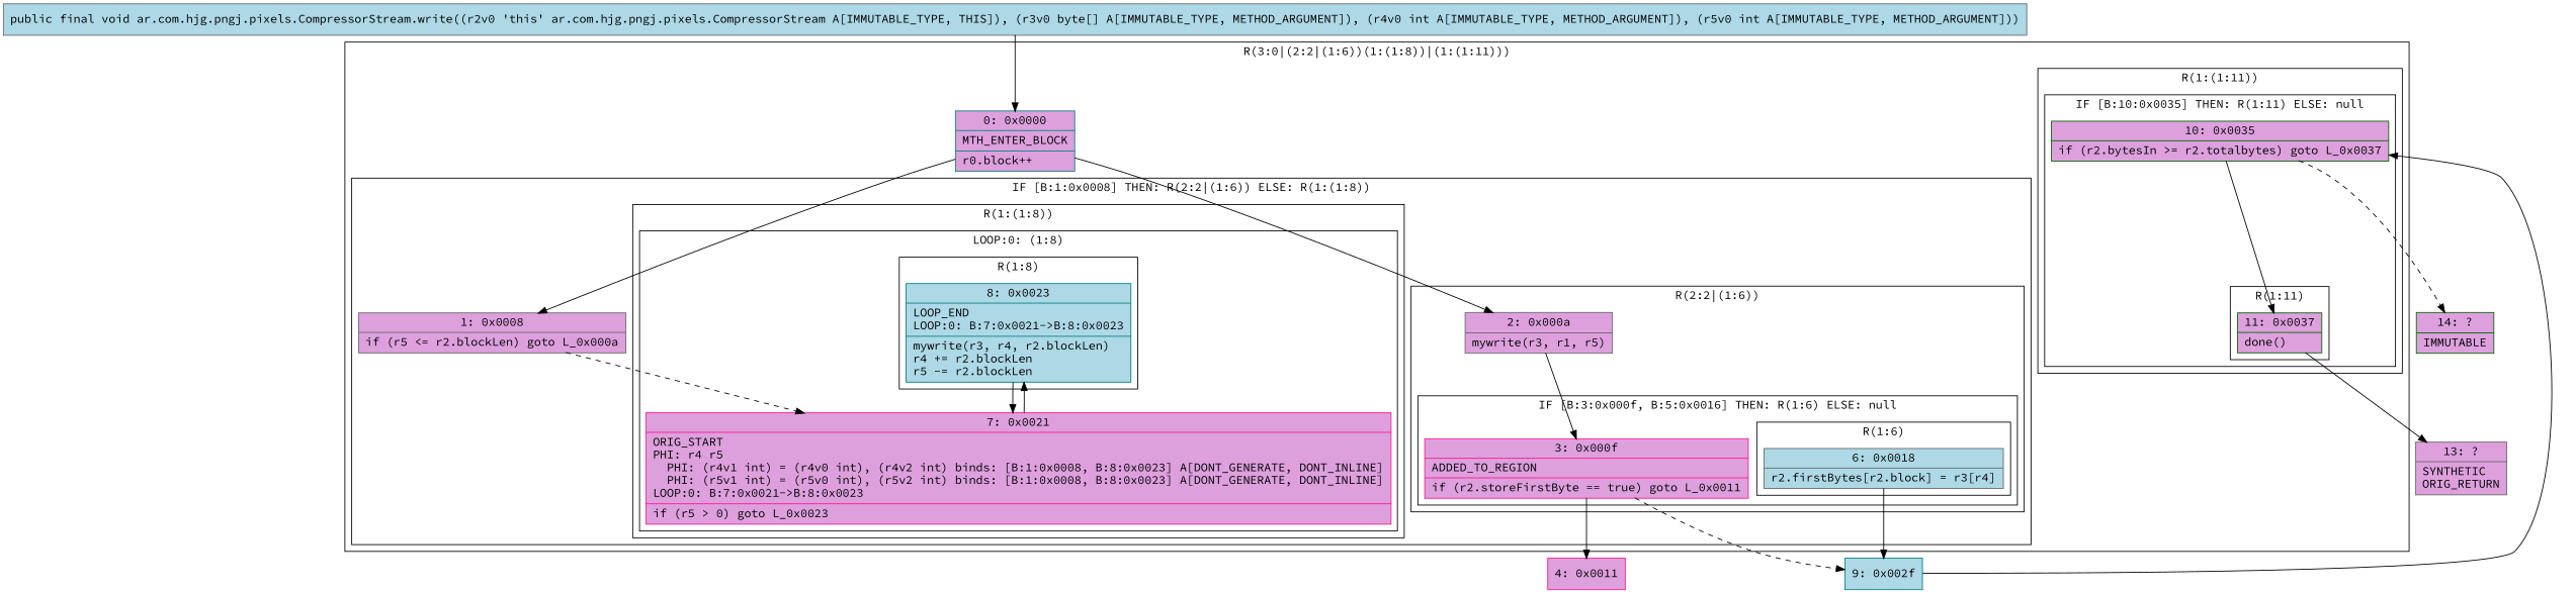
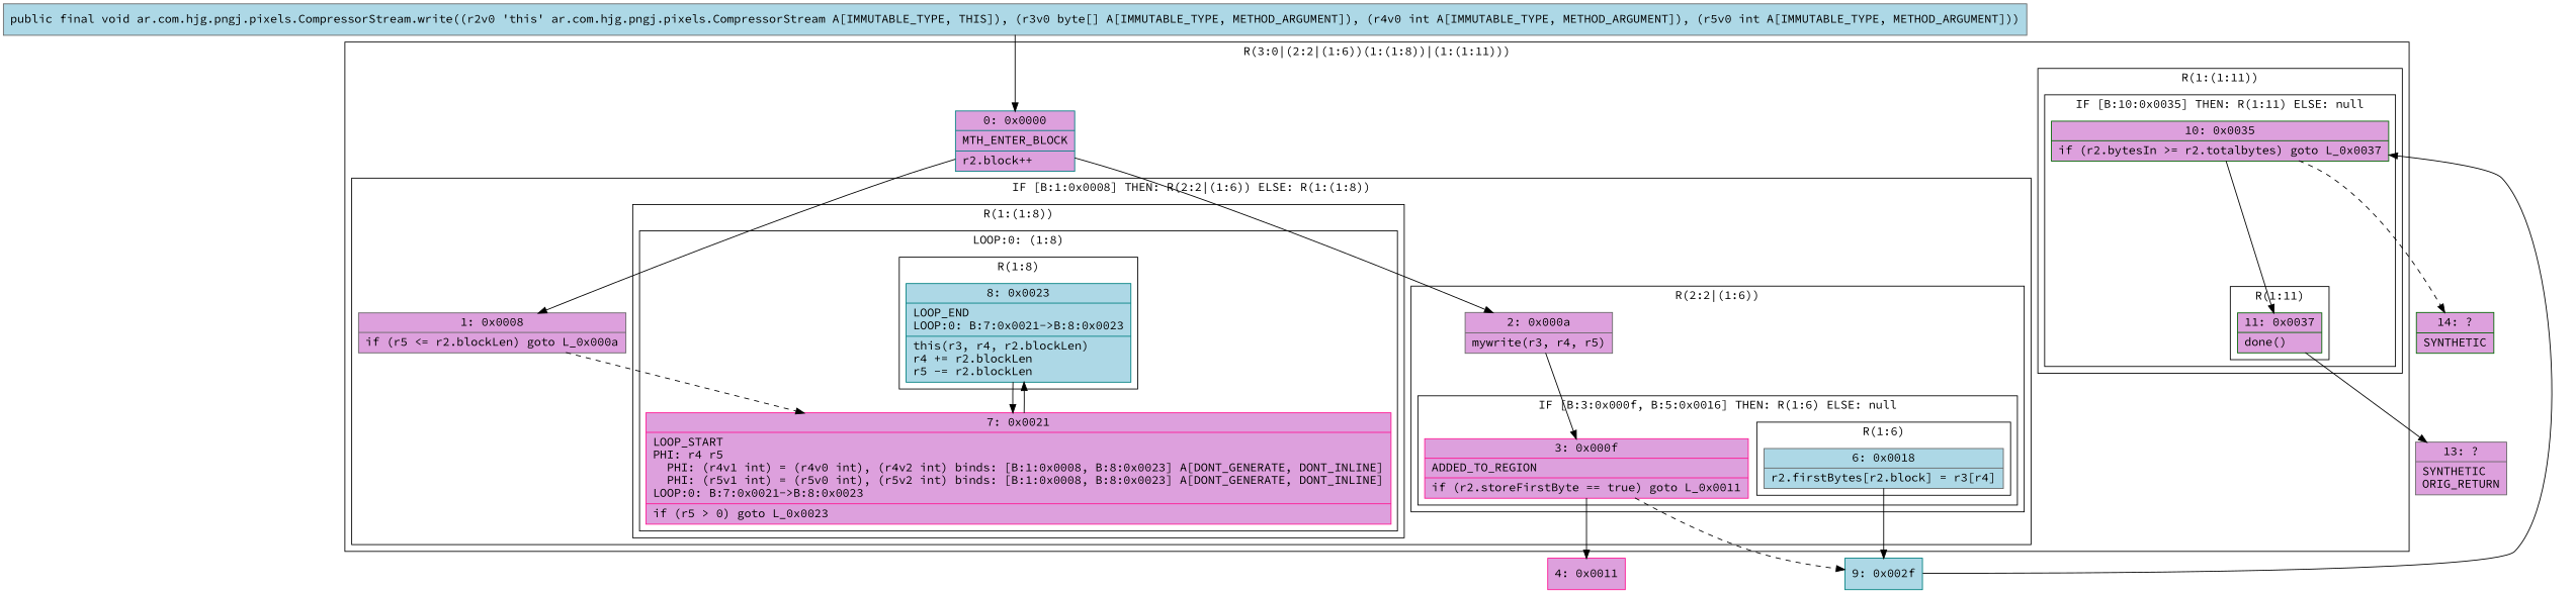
  digraph {
    fontname="Source Code Pro"
    node [color=gray40 fillcolor=plum fontname="Source Code Pro" shape=record style=filled]
    edge [fontname="Source Code Pro"]
    n1 [fillcolor=lightblue label="{6\:\ 0x0018|r2.firstBytes[r2.block] = r3[r4]\l}"]
    n2 [color=deeppink label="{3\:\ 0x000f|ADDED_TO_REGION\l|if (r2.storeFirstByte == true) goto L_0x0011\l}"]
-   n3 [label="{2\:\ 0x000a|mywrite(r3, r1, r5)\l}"]
-   n4 [color=teal fillcolor=lightblue label="{8\:\ 0x0023|LOOP_END\lLOOP:0: B:7:0x0021\-\>B:8:0x0023\l|mywrite(r3, r4, r2.blockLen)\lr4 += r2.blockLen\lr5 \-= r2.blockLen\l}"]
-   n5 [color=deeppink label="{7\:\ 0x0021|ORIG_START\lPHI: r4 r5 \l  PHI: (r4v1 int) = (r4v0 int), (r4v2 int) binds: [B:1:0x0008, B:8:0x0023] A[DONT_GENERATE, DONT_INLINE]\l  PHI: (r5v1 int) = (r5v0 int), (r5v2 int) binds: [B:1:0x0008, B:8:0x0023] A[DONT_GENERATE, DONT_INLINE]\lLOOP:0: B:7:0x0021\-\>B:8:0x0023\l|if (r5 \> 0) goto L_0x0023\l}"]
+   n3 [label="{2\:\ 0x000a|mywrite(r3, r4, r5)\l}"]
+   n4 [color=teal fillcolor=lightblue label="{8\:\ 0x0023|LOOP_END\lLOOP:0: B:7:0x0021\-\>B:8:0x0023\l|this(r3, r4, r2.blockLen)\lr4 += r2.blockLen\lr5 \-= r2.blockLen\l}"]
+   n5 [color=deeppink label="{7\:\ 0x0021|LOOP_START\lPHI: r4 r5 \l  PHI: (r4v1 int) = (r4v0 int), (r4v2 int) binds: [B:1:0x0008, B:8:0x0023] A[DONT_GENERATE, DONT_INLINE]\l  PHI: (r5v1 int) = (r5v0 int), (r5v2 int) binds: [B:1:0x0008, B:8:0x0023] A[DONT_GENERATE, DONT_INLINE]\lLOOP:0: B:7:0x0021\-\>B:8:0x0023\l|if (r5 \> 0) goto L_0x0023\l}"]
    n6 [label="{1\:\ 0x0008|if (r5 \<= r2.blockLen) goto L_0x000a\l}"]
    n7 [color=darkgreen label="{11\:\ 0x0037|done()\l}"]
    n8 [color=darkgreen label="{10\:\ 0x0035|if (r2.bytesIn \>= r2.totalbytes) goto L_0x0037\l}"]
-   n9 [color=teal label="{0\:\ 0x0000|MTH_ENTER_BLOCK\l|r0.block++\l}"]
+   n9 [color=teal label="{0\:\ 0x0000|MTH_ENTER_BLOCK\l|r2.block++\l}"]
    n10 [color=teal fillcolor=lightblue label="{9\:\ 0x002f}"]
    n11 [color=deeppink label="{4\:\ 0x0011}"]
    n12 [label="{13\:\ ?|SYNTHETIC\lORIG_RETURN\l}"]
-   n13 [color=darkgreen label="{14\:\ ?|IMMUTABLE\l}"]
+   n13 [color=darkgreen label="{14\:\ ?|SYNTHETIC\l}"]
    n14 [fillcolor=lightblue label="{public final void ar.com.hjg.pngj.pixels.CompressorStream.write((r2v0 'this' ar.com.hjg.pngj.pixels.CompressorStream A[IMMUTABLE_TYPE, THIS]), (r3v0 byte[] A[IMMUTABLE_TYPE, METHOD_ARGUMENT]), (r4v0 int A[IMMUTABLE_TYPE, METHOD_ARGUMENT]), (r5v0 int A[IMMUTABLE_TYPE, METHOD_ARGUMENT])) }"]
    subgraph cluster_1 {
      label="R(3:0|(2:2|(1:6))(1:(1:8))|(1:(1:11)))"
      n9
      subgraph cluster_2 {
        label="IF [B:1:0x0008] THEN: R(2:2|(1:6)) ELSE: R(1:(1:8))"
        n6
        subgraph cluster_3 {
          label="R(2:2|(1:6))"
          n3
          subgraph cluster_4 {
            label="IF [B:3:0x000f, B:5:0x0016] THEN: R(1:6) ELSE: null"
            n2
            subgraph cluster_5 {
              label="R(1:6)"
              n1
            }
          }
        }
        subgraph cluster_6 {
          label="R(1:(1:8))"
          subgraph cluster_7 {
            label="LOOP:0: (1:8)"
            n5
            subgraph cluster_8 {
              label="R(1:8)"
              n4
            }
          }
        }
      }
      subgraph cluster_9 {
        label="R(1:(1:11))"
        subgraph cluster_10 {
          label="IF [B:10:0x0035] THEN: R(1:11) ELSE: null"
          n8
          subgraph cluster_11 {
            label="R(1:11)"
            n7
          }
        }
      }
    }
    n1 -> n10
    n2 -> n10 [style=dashed]
    n2 -> n11
    n3 -> n2
    n4 -> n5
    n5 -> n4
    n6 -> n5 [style=dashed]
    n7 -> n12
    n8 -> n7
    n8 -> n13 [style=dashed]
    n9 -> n3
    n9 -> n6
    n10 -> n8
    n14 -> n9
  }
